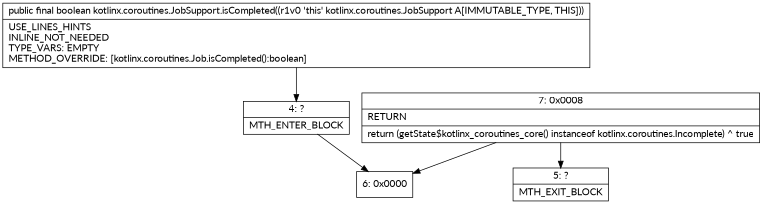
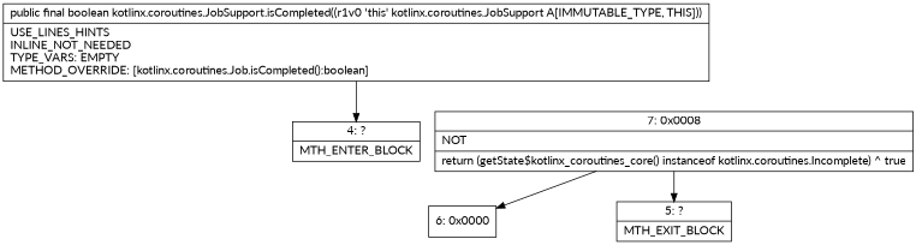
  digraph {
    fontname=Lato
    node [fontname=Lato shape=record]
    edge [fontname=Lato]
    n1 [label="{4\:\ ?|MTH_ENTER_BLOCK\l}"]
    n2 [label="{6\:\ 0x0000}"]
-   n3 [label="{7\:\ 0x0008|RETURN\l|return (getState$kotlinx_coroutines_core() instanceof kotlinx.coroutines.Incomplete) ^ true\l}"]
+   n3 [label="{7\:\ 0x0008|NOT\l|return (getState$kotlinx_coroutines_core() instanceof kotlinx.coroutines.Incomplete) ^ true\l}"]
    n4 [label="{5\:\ ?|MTH_EXIT_BLOCK\l}"]
    n5 [label="{public final boolean kotlinx.coroutines.JobSupport.isCompleted((r1v0 'this' kotlinx.coroutines.JobSupport A[IMMUTABLE_TYPE, THIS]))  | USE_LINES_HINTS\lINLINE_NOT_NEEDED\lTYPE_VARS: EMPTY\lMETHOD_OVERRIDE: [kotlinx.coroutines.Job.isCompleted():boolean]\l}"]
-   n1 -> n2
    n3 -> n2
    n3 -> n4
    n5 -> n1
  }
